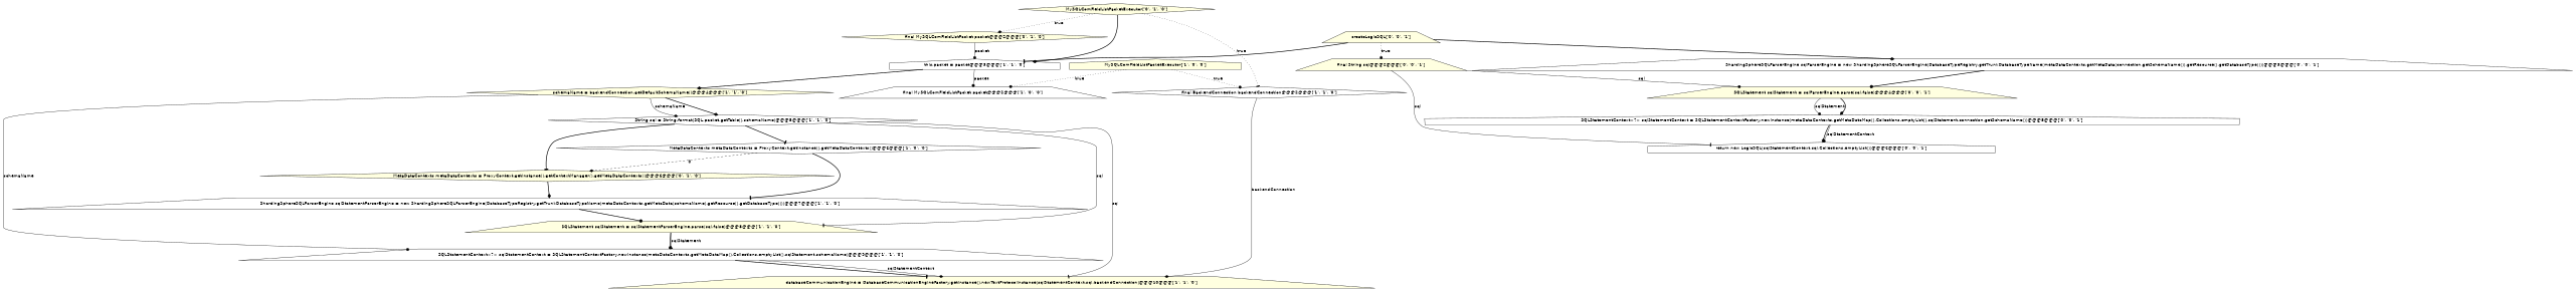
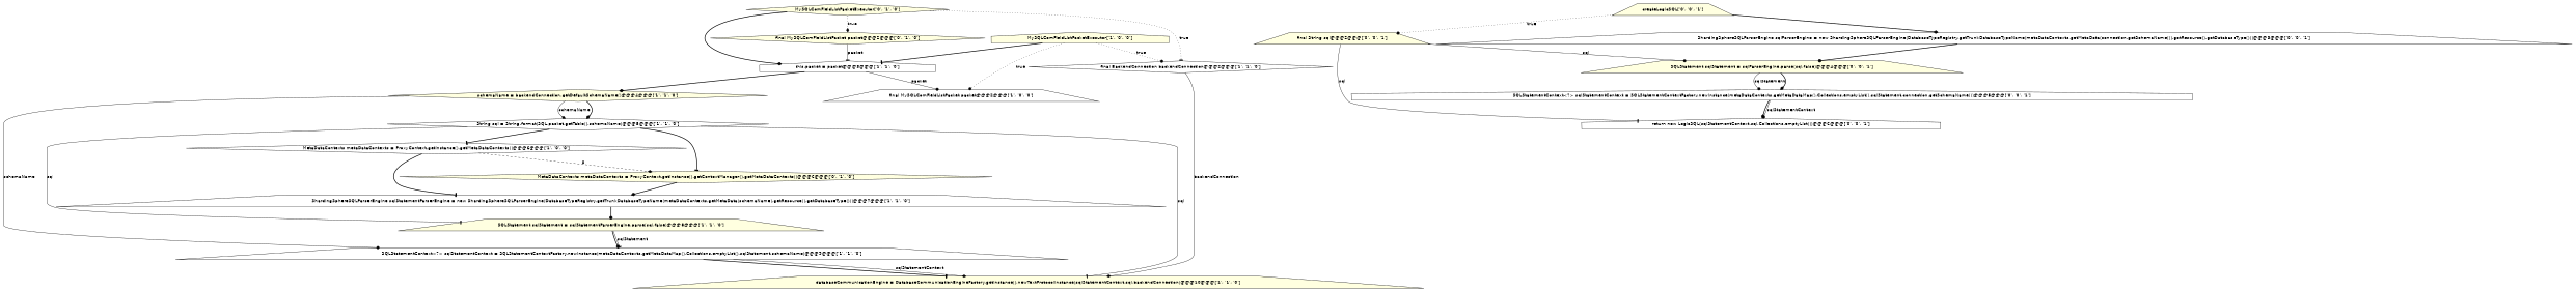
  digraph {
    fontname="DejaVu Sans"
    node [fillcolor=lightyellow fontname="DejaVu Sans" shape=trapezium style=filled]
    edge [arrowhead=diamond fontname="DejaVu Sans" style=bold]
    n1 [label="databaseCommunicationEngine = DatabaseCommunicationEngineFactory.getInstance().newTextProtocolInstance(sqlStatementContext,sql,backendConnection)@@@10@@@['1', '1', '0']"]
    n2 [fillcolor=white label="SQLStatementContext<?> sqlStatementContext = SQLStatementContextFactory.newInstance(metaDataContexts.getMetaDataMap(),Collections.emptyList(),sqlStatement,connection.getSchemaName())@@@5@@@['0', '0', '1']" shape=house]
    n3 [fillcolor=white label="return new LogicSQL(sqlStatementContext,sql,Collections.emptyList())@@@6@@@['0', '0', '1']" shape=house]
    n4 [label="SQLStatement sqlStatement = sqlStatementParserEngine.parse(sql,false)@@@8@@@['1', '1', '0']"]
    n5 [fillcolor=white label="SQLStatementContext<?> sqlStatementContext = SQLStatementContextFactory.newInstance(metaDataContexts.getMetaDataMap(),Collections.emptyList(),sqlStatement,schemaName)@@@9@@@['1', '1', '0']"]
    n6 [fillcolor=white label="ShardingSphereSQLParserEngine sqlStatementParserEngine = new ShardingSphereSQLParserEngine(DatabaseTypeRegistry.getTrunkDatabaseTypeName(metaDataContexts.getMetaData(schemaName).getResource().getDatabaseType()))@@@7@@@['1', '1', '0']"]
    n7 [fillcolor=white label="String sql = String.format(SQL,packet.getTable(),schemaName)@@@5@@@['1', '1', '0']" shape=diamond]
    n8 [label="MetaDataContexts metaDataContexts = ProxyContext.getInstance().getContextManager().getMetaDataContexts()@@@6@@@['0', '1', '0']" shape=diamond]
    n9 [fillcolor=white label="MetaDataContexts metaDataContexts = ProxyContext.getInstance().getMetaDataContexts()@@@6@@@['1', '0', '0']" shape=diamond]
    n10 [label="final MySQLComFieldListPacket packet@@@2@@@['0', '1', '0']" shape=diamond]
    n11 [fillcolor=white label="this.packet = packet@@@3@@@['1', '1', '0']" shape=house]
    n12 [label="schemaName = backendConnection.getDefaultSchemaName()@@@4@@@['1', '1', '0']" shape=diamond]
    n13 [fillcolor=white label="final MySQLComFieldListPacket packet@@@2@@@['1', '0', '0']"]
    n14 [label="final String sql@@@2@@@['0', '0', '1']"]
    n15 [label="SQLStatement sqlStatement = sqlParserEngine.parse(sql,false)@@@4@@@['0', '0', '1']"]
    n16 [fillcolor=white label="final BackendConnection backendConnection@@@2@@@['1', '1', '0']" shape=diamond]
    n17 [label="MySQLComFieldListPacketExecutor['0', '1', '0']" shape=diamond]
    n18 [fillcolor=white label="ShardingSphereSQLParserEngine sqlParserEngine = new ShardingSphereSQLParserEngine(DatabaseTypeRegistry.getTrunkDatabaseTypeName(metaDataContexts.getMetaData(connection.getSchemaName()).getResource().getDatabaseType()))@@@3@@@['0', '0', '1']"]
    n19 [label="createLogicSQL['0', '0', '1']"]
    n20 [label="MySQLComFieldListPacketExecutor['1', '0', '0']" shape=house]
    n2 -> n3
    n2 -> n3 [arrowhead=dot label=sqlStatementContext style=solid]
    n4 -> n5 [arrowhead=dot]
    n4 -> n5 [arrowhead=tee label=sqlStatement style=solid]
    n5 -> n1 [arrowhead=tee]
    n5 -> n1 [label=sqlStatementContext style=solid]
    n6 -> n4 [arrowhead=dot]
    n7 -> n1 [arrowhead=tee label=sql style=solid]
    n7 -> n4 [arrowhead=tee label=sql style=solid]
    n7 -> n8 [arrowhead=tee]
    n7 -> n9 [arrowhead=tee]
    n8 -> n6
    n9 -> n6 [arrowhead=tee]
    n9 -> n8 [label=0 style=dashed]
-   n10 -> n11 [arrowhead=dot label=packet style=solid]
+   n10 -> n11 [arrowhead=tee label=packet style=solid]
    n11 -> n12
    n11 -> n13 [arrowhead=dot label=packet style=solid]
    n12 -> n5 [arrowhead=dot label=schemaName style=solid]
    n12 -> n7
    n12 -> n7 [label=schemaName style=solid]
    n14 -> n3 [arrowhead=tee label=sql style=solid]
    n14 -> n15 [arrowhead=dot label=sql style=solid]
    n15 -> n2 [arrowhead=dot label=sqlStatement style=solid]
    n15 -> n2
    n16 -> n1 [label=backendConnection style=solid]
    n17 -> n10 [label=true style=dotted]
    n17 -> n11
    n17 -> n16 [arrowhead=tee label=true style=dotted]
    n18 -> n15 [arrowhead=dot]
    n19 -> n14 [arrowhead=dot label=true style=dotted]
    n19 -> n18
-   n19 -> n11 [arrowhead=tee]
+   n20 -> n11 [arrowhead=tee]
    n20 -> n13 [arrowhead=dot label=true style=dotted]
    n20 -> n16 [arrowhead=dot label=true style=dotted]
  }
